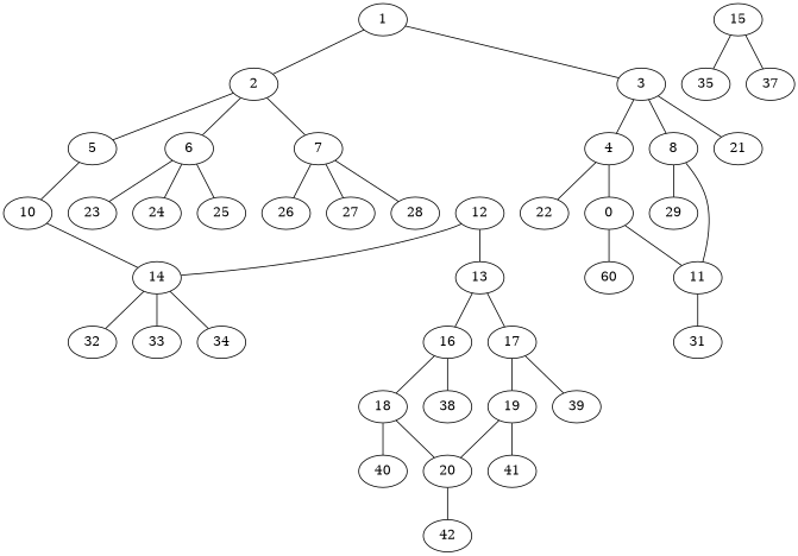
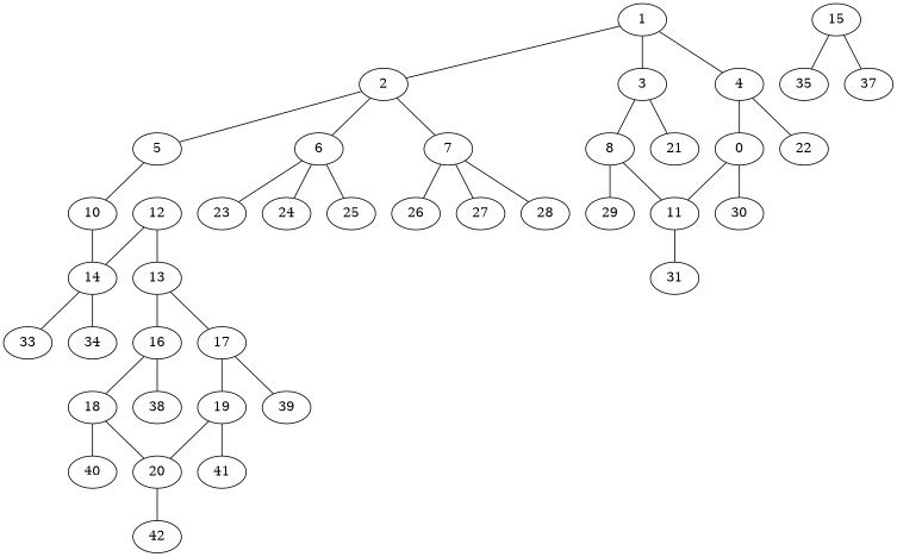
  graph {
    node [chem=H]
    edge [valence=1]
    1 [chem=C]
    2 [chem=C]
    3 [chem=C]
    4 [chem=C]
    5 [chem=O]
    6 [chem=C]
    7 [chem=C]
    8 [chem=C]
    21
    n10 [chem=C label=0]
    22
    10 [chem=O]
    23
    24
    25
    26
    27
    28
    11 [chem=C]
    29
-   30 [label=60]
+   30
    14 [chem=C]
    31
    12 [chem=C]
    13 [chem=C]
    16 [chem=C]
    17 [chem=C]
-   32
    33
    34
    15 [chem=C]
    35
    37
    18 [chem=C]
    38
    19 [chem=C]
    39
    20 [chem=C]
    40
    41
    42
    1 -- 2
    1 -- 3
-   3 -- 4 [valence=2]
+   1 -- 4 [valence=2]
    2 -- 5
    2 -- 6
    2 -- 7
    3 -- 8 [valence=2]
    3 -- 21
    4 -- n10
    4 -- 22
    5 -- 10
    6 -- 23
    6 -- 24
    6 -- 25
    7 -- 26
    7 -- 27
    7 -- 28
    8 -- 11
    8 -- 29
    n10 -- 11 [valence=2]
    n10 -- 30
    10 -- 14
    11 -- 31
-   14 -- 32
    14 -- 33
    14 -- 34
    12 -- 14
    12 -- 13
    13 -- 16 [valence=2]
    13 -- 17
    16 -- 18
    16 -- 38
    17 -- 19 [valence=2]
    17 -- 39
    15 -- 35
    15 -- 37
    18 -- 20 [valence=2]
    18 -- 40
    19 -- 20
    19 -- 41
    20 -- 42
  }
